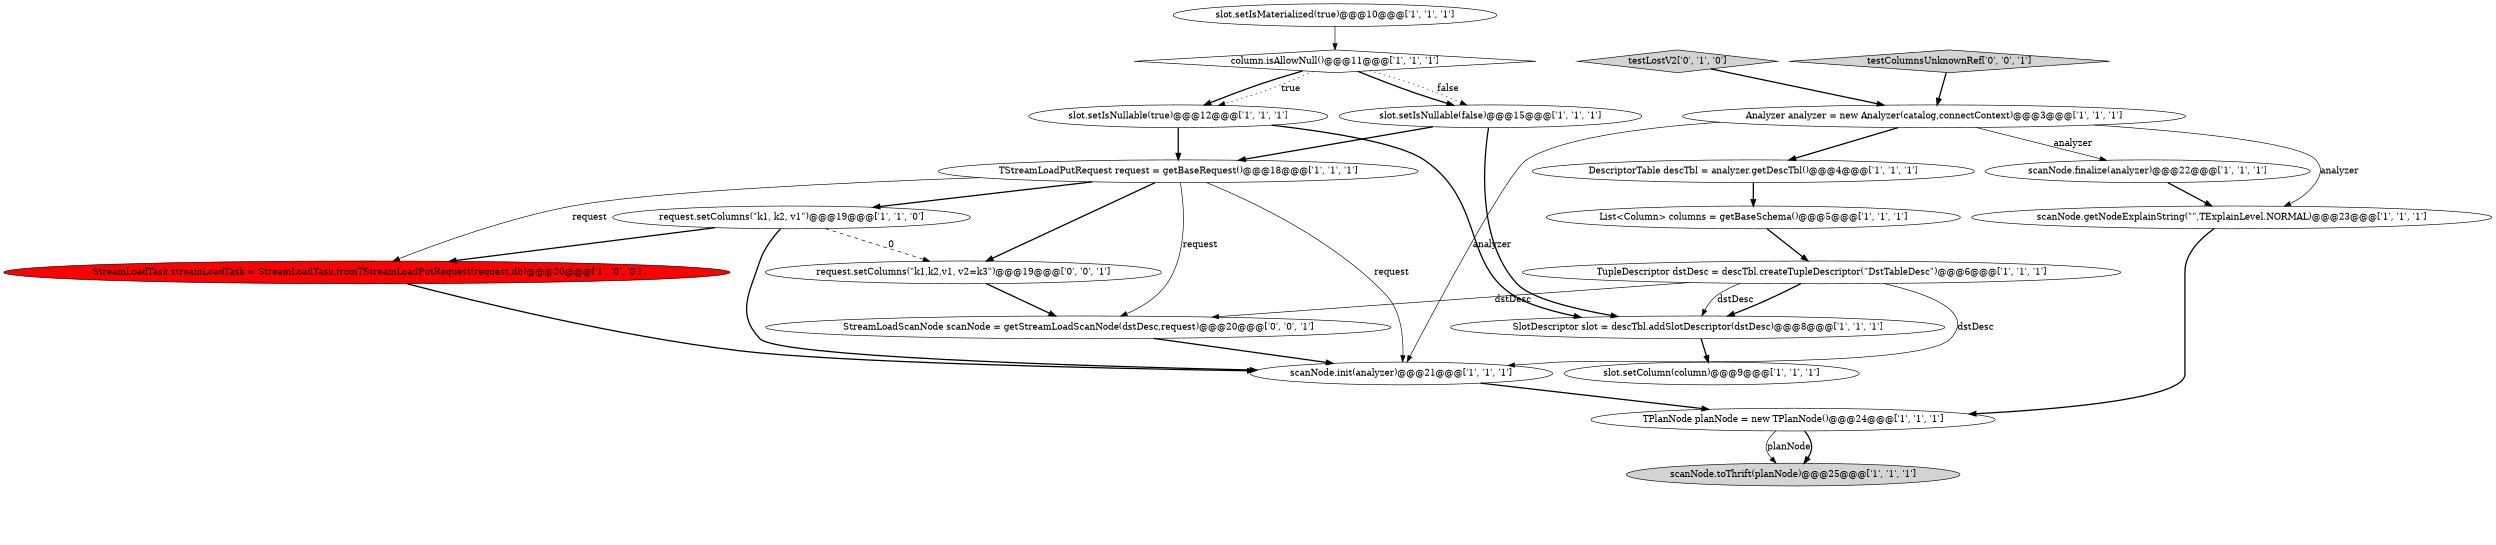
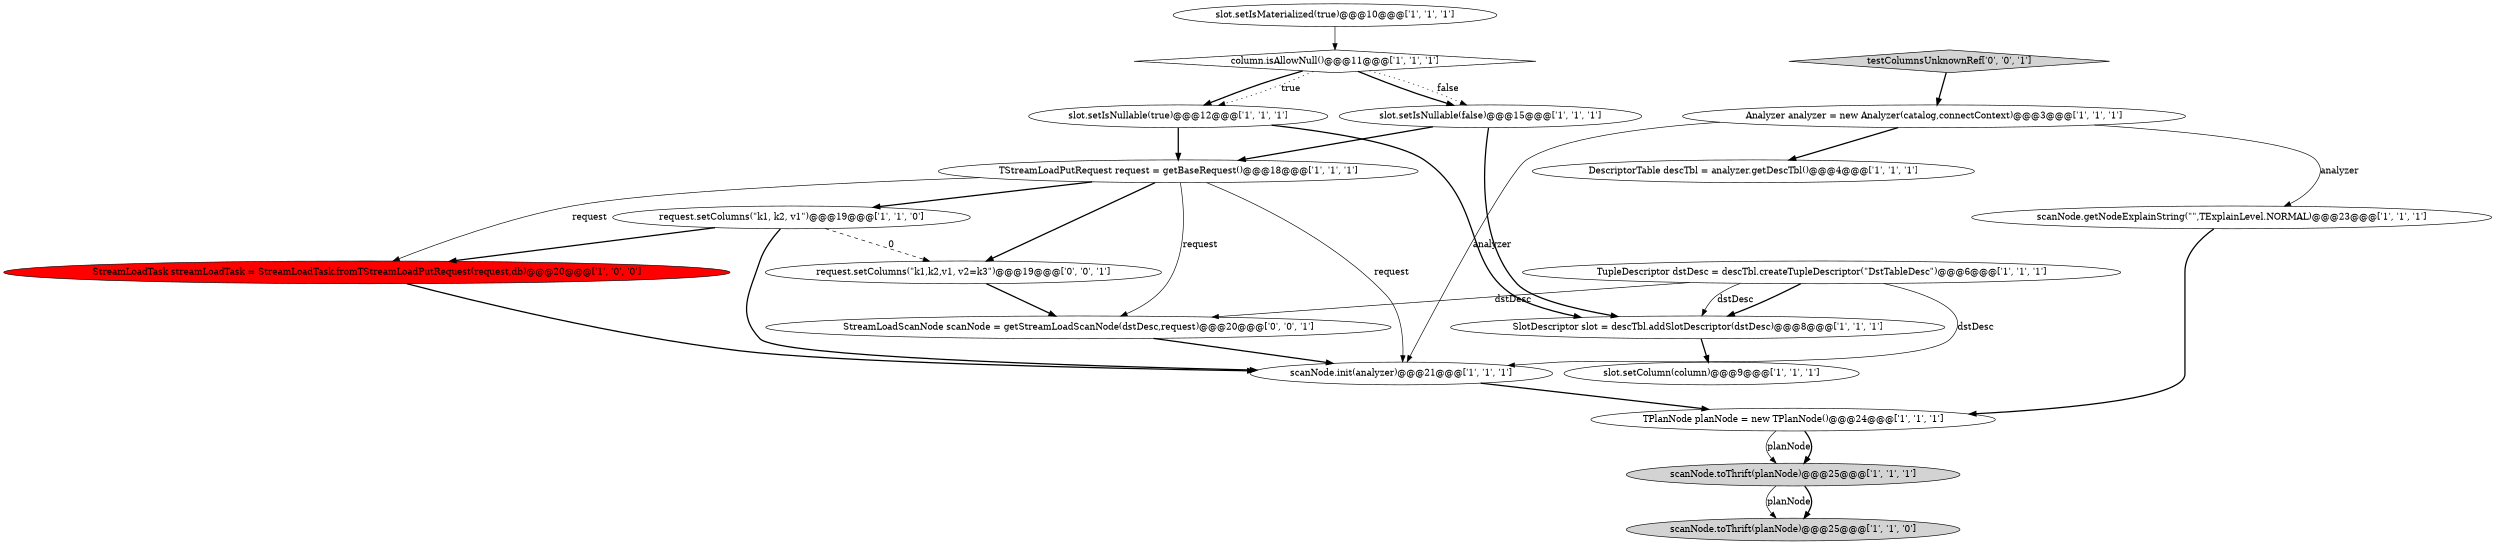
  digraph {
    node [fillcolor=white shape=ellipse style=filled]
    edge [style=bold]
    n1 [fillcolor=lightgray label="scanNode.toThrift(planNode)@@@25@@@['1', '1', '1']"]
+   n2 [fillcolor=lightgray label="scanNode.toThrift(planNode)@@@25@@@['1', '1', '0']"]
    n3 [label="SlotDescriptor slot = descTbl.addSlotDescriptor(dstDesc)@@@8@@@['1', '1', '1']"]
    n4 [label="slot.setColumn(column)@@@9@@@['1', '1', '1']"]
    n5 [fillcolor=red label="StreamLoadTask streamLoadTask = StreamLoadTask.fromTStreamLoadPutRequest(request,db)@@@20@@@['1', '0', '0']"]
    n6 [label="scanNode.init(analyzer)@@@21@@@['1', '1', '1']"]
    n7 [label="TPlanNode planNode = new TPlanNode()@@@24@@@['1', '1', '1']"]
    n8 [label="request.setColumns(\"k1, k2, v1\")@@@19@@@['1', '1', '0']"]
    n9 [label="request.setColumns(\"k1,k2,v1, v2=k3\")@@@19@@@['0', '0', '1']"]
    n10 [label="StreamLoadScanNode scanNode = getStreamLoadScanNode(dstDesc,request)@@@20@@@['0', '0', '1']"]
-   n11 [label="List<Column> columns = getBaseSchema()@@@5@@@['1', '1', '1']"]
    n12 [label="TupleDescriptor dstDesc = descTbl.createTupleDescriptor(\"DstTableDesc\")@@@6@@@['1', '1', '1']"]
    n13 [label="scanNode.getNodeExplainString(\"\",TExplainLevel.NORMAL)@@@23@@@['1', '1', '1']"]
    n14 [label="Analyzer analyzer = new Analyzer(catalog,connectContext)@@@3@@@['1', '1', '1']"]
-   n15 [label="scanNode.finalize(analyzer)@@@22@@@['1', '1', '1']"]
    n16 [label="DescriptorTable descTbl = analyzer.getDescTbl()@@@4@@@['1', '1', '1']"]
    n17 [label="slot.setIsNullable(true)@@@12@@@['1', '1', '1']"]
    n18 [label="TStreamLoadPutRequest request = getBaseRequest()@@@18@@@['1', '1', '1']"]
-   n19 [fillcolor=lightgray label="testLostV2['0', '1', '0']" shape=diamond]
    n20 [label="slot.setIsMaterialized(true)@@@10@@@['1', '1', '1']"]
    n21 [label="column.isAllowNull()@@@11@@@['1', '1', '1']" shape=diamond]
    n22 [label="slot.setIsNullable(false)@@@15@@@['1', '1', '1']"]
    n23 [fillcolor=lightgray label="testColumnsUnknownRef['0', '0', '1']" shape=diamond]
+   n1 -> n2 [label=planNode style=solid]
+   n1 -> n2
    n3 -> n4
    n5 -> n6
    n6 -> n7
    n7 -> n1 [label=planNode style=solid]
    n7 -> n1
    n8 -> n5
    n8 -> n6
    n8 -> n9 [label=0 style=dashed]
    n9 -> n10
    n10 -> n6
-   n11 -> n12
    n12 -> n3
    n12 -> n3 [label=dstDesc style=solid]
    n12 -> n6 [label=dstDesc style=solid]
    n12 -> n10 [label=dstDesc style=solid]
    n13 -> n7
    n14 -> n6 [label=analyzer style=solid]
    n14 -> n13 [label=analyzer style=solid]
-   n14 -> n15 [label=analyzer style=solid]
    n14 -> n16
-   n15 -> n13
-   n16 -> n11
    n17 -> n3
    n17 -> n18
    n18 -> n5 [label=request style=solid]
    n18 -> n6 [label=request style=solid]
    n18 -> n8
    n18 -> n9
    n18 -> n10 [label=request style=solid]
-   n19 -> n14
    n20 -> n21 [style=solid]
    n21 -> n17
    n21 -> n17 [label=true style=dotted]
    n21 -> n22
    n21 -> n22 [label=false style=dotted]
    n22 -> n3
    n22 -> n18
    n23 -> n14
  }
